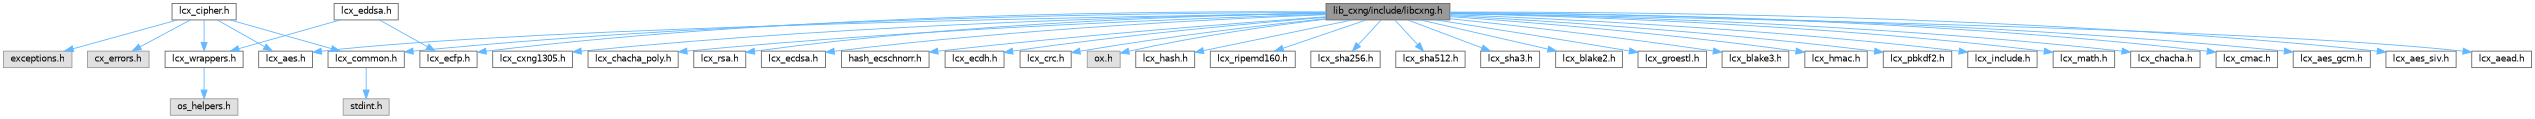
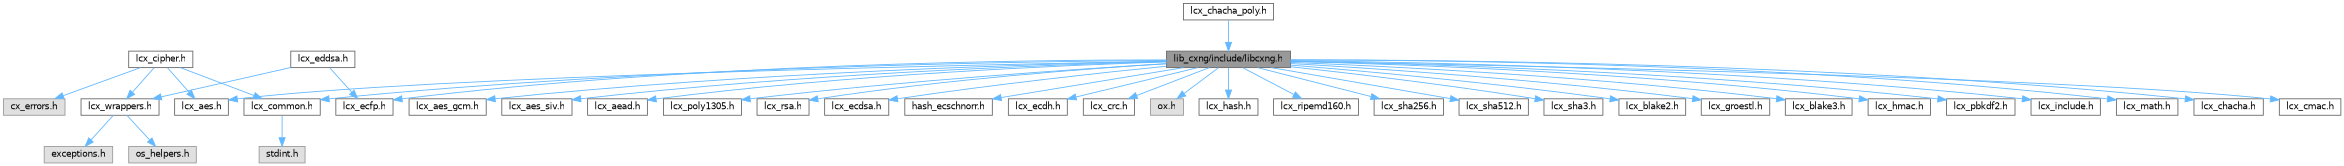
  digraph {
    node [color=grey40 fillcolor=white fontname=Helvetica fontsize=10 shape=box style=filled]
    edge [color=steelblue1 fontname=Helvetica fontsize=10 labelfontname=Helvetica labelfontsize=10 style=solid]
    n1 [color=gray40 fillcolor=grey60 fontcolor=black height=0.2 label="lib_cxng/include/libcxng.h" width=0.4]
    n2 [color=grey60 fillcolor="#E0E0E0" height=0.2 label="ox.h" width=0.4]
    n3 [height=0.2 label="lcx_common.h" width=0.4]
    n4 [height=0.2 label="lcx_hash.h" width=0.4]
    n5 [height=0.2 label="lcx_ripemd160.h" width=0.4]
    n6 [height=0.2 label="lcx_sha256.h" width=0.4]
    n7 [height=0.2 label="lcx_sha512.h" width=0.4]
    n8 [height=0.2 label="lcx_sha3.h" width=0.4]
    n9 [height=0.2 label="lcx_blake2.h" width=0.4]
    n10 [height=0.2 label="lcx_groestl.h" width=0.4]
    n11 [height=0.2 label="lcx_blake3.h" width=0.4]
    n12 [height=0.2 label="lcx_hmac.h" width=0.4]
    n13 [height=0.2 label="lcx_pbkdf2.h" width=0.4]
    n14 [height=0.2 label="lcx_include.h" width=0.4]
    n15 [height=0.2 label="lcx_math.h" width=0.4]
    n16 [height=0.2 label="lcx_chacha.h" width=0.4]
    n17 [height=0.2 label="lcx_aes.h" width=0.4]
    n18 [height=0.2 label="lcx_cmac.h" width=0.4]
    n19 [height=0.2 label="lcx_aes_gcm.h" width=0.4]
    n20 [height=0.2 label="lcx_aes_siv.h" width=0.4]
    n21 [height=0.2 label="lcx_aead.h" width=0.4]
-   n22 [height=0.2 label="lcx_cxng1305.h" width=0.4]
+   n22 [height=0.2 label="lcx_poly1305.h" width=0.4]
    n23 [height=0.2 label="lcx_chacha_poly.h" width=0.4]
    n24 [height=0.2 label="lcx_rsa.h" width=0.4]
    n25 [height=0.2 label="lcx_ecfp.h" width=0.4]
    n26 [height=0.2 label="lcx_ecdsa.h" width=0.4]
    n27 [height=0.2 label="hash_ecschnorr.h" width=0.4]
    n28 [height=0.2 label="lcx_ecdh.h" width=0.4]
    n29 [height=0.2 label="lcx_crc.h" width=0.4]
    n30 [color=grey60 fillcolor="#E0E0E0" height=0.2 label="stdint.h" width=0.4]
    n31 [height=0.2 label="lcx_cipher.h" width=0.4]
    n32 [color=grey60 fillcolor="#E0E0E0" height=0.2 label="cx_errors.h" width=0.4]
    n33 [height=0.2 label="lcx_wrappers.h" width=0.4]
    n34 [height=0.2 label="lcx_eddsa.h" width=0.4]
    n35 [color=grey60 fillcolor="#E0E0E0" height=0.2 label="exceptions.h" width=0.4]
    n36 [color=grey60 fillcolor="#E0E0E0" height=0.2 label="os_helpers.h" width=0.4]
    n1 -> n2
    n1 -> n3
    n1 -> n4
    n1 -> n5
    n1 -> n6
    n1 -> n7
    n1 -> n8
    n1 -> n9
    n1 -> n10
    n1 -> n11
    n1 -> n12
    n1 -> n13
    n1 -> n14
    n1 -> n15
    n1 -> n16
    n1 -> n17
    n1 -> n18
    n1 -> n19
    n1 -> n20
    n1 -> n21
    n1 -> n22
-   n1 -> n23
+   n23 -> n1
    n1 -> n24
    n1 -> n25
    n1 -> n26
    n1 -> n27
    n1 -> n28
    n1 -> n29
    n3 -> n30
    n31 -> n3
    n31 -> n17
    n31 -> n32
    n31 -> n33
-   n31 -> n35
+   n33 -> n35
    n33 -> n36
    n34 -> n25
    n34 -> n33
  }
